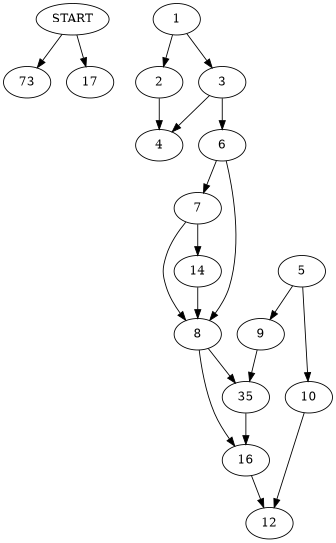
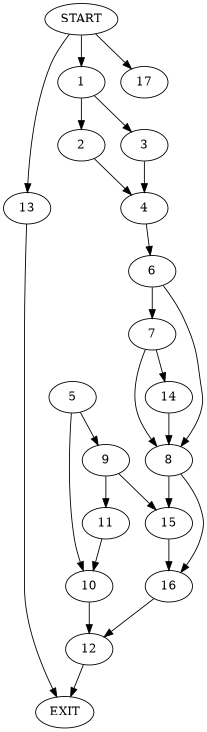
  digraph {
    n1 [label=START]
    1
-   13 [label=73]
+   13
    17
    2
    3
+   n7 [label=EXIT]
    4
    6
    5
    9
    10
    7
    8
-   15 [label=35]
+   15
+   11
    12
    14
    16
+   n1 -> 1
    n1 -> 13
    n1 -> 17
    1 -> 2
    1 -> 3
+   13 -> n7
    2 -> 4
    3 -> 4
-   3 -> 6
+   4 -> 6
    6 -> 7
    6 -> 8
    5 -> 9
    5 -> 10
    9 -> 15
+   9 -> 11
    10 -> 12
    7 -> 8
    7 -> 14
    8 -> 15
    8 -> 16
    15 -> 16
+   11 -> 10
+   12 -> n7
    14 -> 8
    16 -> 12
  }
